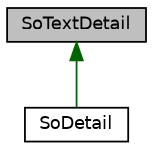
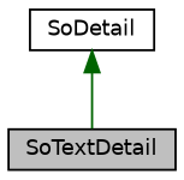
  digraph {
    node [color=black fontname=Helvetica fontsize=10 shape=record style=filled]
    n1 [fillcolor=grey75 fontcolor=black height=0.2 label=SoTextDetail width=0.4]
    n2 [fillcolor=white height=0.2 label=SoDetail width=0.4]
-   n1 -> n2 [color=darkgreen dir=back fontname=Helvetica fontsize=10 labelfontname=Helvetica labelfontsize=10 style=solid]
+   n2 -> n1 [color=darkgreen dir=back fontname=Helvetica fontsize=10 labelfontname=Helvetica labelfontsize=10 style=solid]
  }
